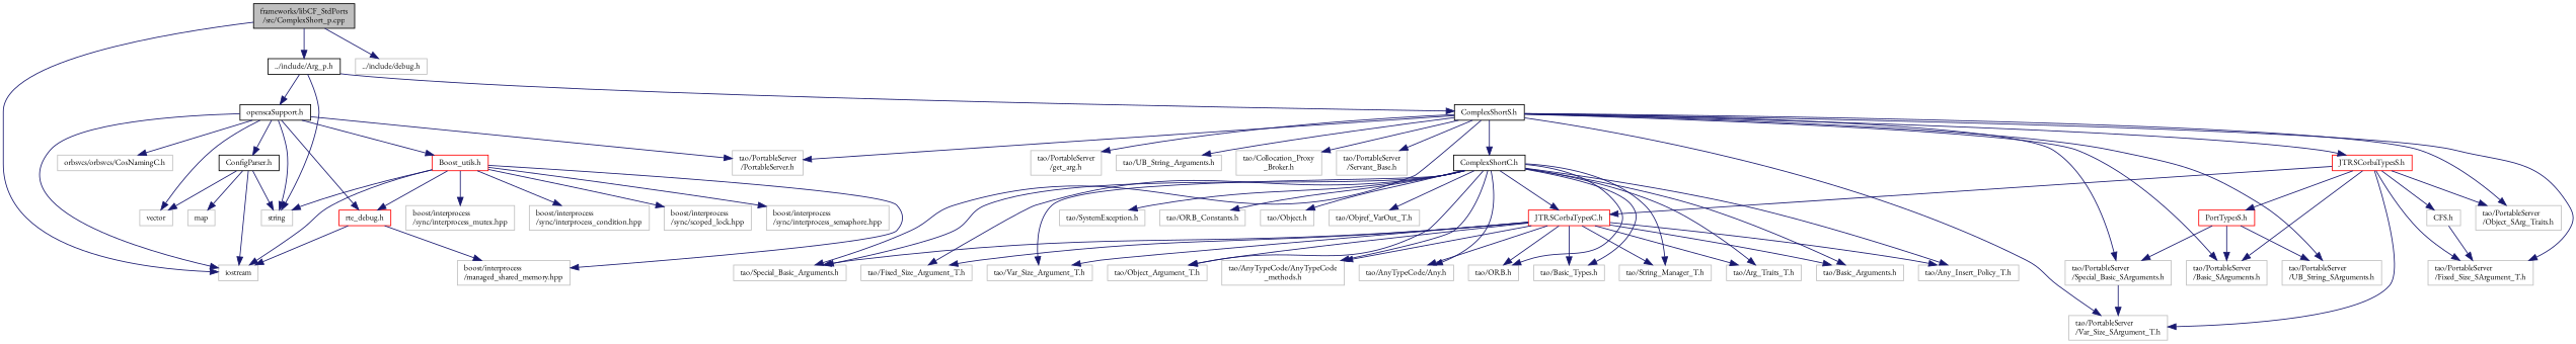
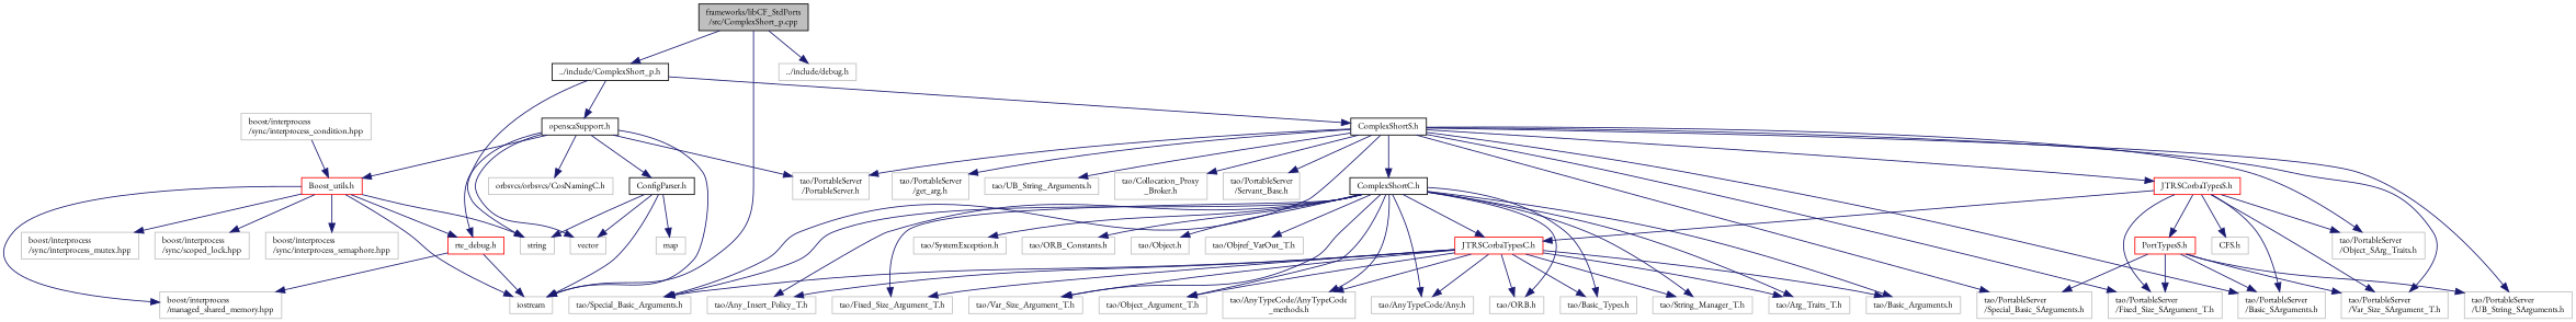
  digraph {
    fontname="EB Garamond"
    node [color=grey75 fillcolor=white fontname="EB Garamond" fontsize=10 shape=record style=filled]
    edge [color=midnightblue fontname="EB Garamond" fontsize=10 labelfontname=Helvetica labelfontsize=10 style=solid]
    n1 [color=black fillcolor=grey75 fontcolor=black height=0.2 label="frameworks/libCF_StdPorts\l/src/ComplexShort_p.cpp" width=0.4]
    n2 [height=0.2 label=iostream width=0.4]
-   n3 [color=black height=0.2 label="../include/Arg_p.h" width=0.4]
+   n3 [color=black height=0.2 label="../include/ComplexShort_p.h" width=0.4]
    n4 [height=0.2 label="../include/debug.h" width=0.4]
    n5 [height=0.2 label=string width=0.4]
    n6 [color=black height=0.2 label="ComplexShortS.h" width=0.4]
    n7 [color=black height=0.2 label="openscaSupport.h" width=0.4]
    n8 [color=black height=0.2 label="ComplexShortC.h" width=0.4]
    n9 [height=0.2 label="tao/Special_Basic_Arguments.h" width=0.4]
    n10 [color=red height=0.2 label="JTRSCorbaTypesS.h" width=0.4]
    n11 [height=0.2 label="tao/PortableServer\l/Basic_SArguments.h" width=0.4]
    n12 [height=0.2 label="tao/PortableServer\l/Special_Basic_SArguments.h" width=0.4]
    n13 [height=0.2 label="tao/PortableServer\l/Fixed_Size_SArgument_T.h" width=0.4]
    n14 [height=0.2 label="tao/PortableServer\l/Var_Size_SArgument_T.h" width=0.4]
    n15 [height=0.2 label="tao/PortableServer\l/UB_String_SArguments.h" width=0.4]
    n16 [height=0.2 label="tao/PortableServer\l/Object_SArg_Traits.h" width=0.4]
    n17 [height=0.2 label="tao/PortableServer\l/get_arg.h" width=0.4]
    n18 [height=0.2 label="tao/UB_String_Arguments.h" width=0.4]
    n19 [height=0.2 label="tao/Collocation_Proxy\l_Broker.h" width=0.4]
    n20 [height=0.2 label="tao/PortableServer\l/PortableServer.h" width=0.4]
    n21 [height=0.2 label="tao/PortableServer\l/Servant_Base.h" width=0.4]
    n22 [height=0.2 label=vector width=0.4]
    n23 [height=0.2 label="orbsvcs/orbsvcs/CosNamingC.h" width=0.4]
    n24 [color=black height=0.2 label="ConfigParser.h" width=0.4]
    n25 [color=red height=0.2 label="Boost_utils.h" width=0.4]
    n26 [color=red height=0.2 label="rte_debug.h" width=0.4]
    n27 [height=0.2 label="tao/AnyTypeCode/AnyTypeCode\l_methods.h" width=0.4]
    n28 [height=0.2 label="tao/AnyTypeCode/Any.h" width=0.4]
    n29 [height=0.2 label="tao/ORB.h" width=0.4]
    n30 [height=0.2 label="tao/SystemException.h" width=0.4]
    n31 [height=0.2 label="tao/Basic_Types.h" width=0.4]
    n32 [height=0.2 label="tao/ORB_Constants.h" width=0.4]
    n33 [height=0.2 label="tao/Object.h" width=0.4]
    n34 [height=0.2 label="tao/String_Manager_T.h" width=0.4]
    n35 [height=0.2 label="tao/Objref_VarOut_T.h" width=0.4]
    n36 [height=0.2 label="tao/Arg_Traits_T.h" width=0.4]
    n37 [height=0.2 label="tao/Basic_Arguments.h" width=0.4]
    n38 [height=0.2 label="tao/Any_Insert_Policy_T.h" width=0.4]
    n39 [height=0.2 label="tao/Fixed_Size_Argument_T.h" width=0.4]
    n40 [height=0.2 label="tao/Var_Size_Argument_T.h" width=0.4]
    n41 [height=0.2 label="tao/Object_Argument_T.h" width=0.4]
    n42 [color=red height=0.2 label="JTRSCorbaTypesC.h" width=0.4]
    n43 [height=0.2 label="CFS.h" width=0.4]
    n44 [color=red height=0.2 label="PortTypesS.h" width=0.4]
    n45 [height=0.2 label=map width=0.4]
    n46 [height=0.2 label="boost/interprocess\l/managed_shared_memory.hpp" width=0.4]
    n47 [height=0.2 label="boost/interprocess\l/sync/interprocess_mutex.hpp" width=0.4]
    n48 [height=0.2 label="boost/interprocess\l/sync/interprocess_condition.hpp" width=0.4]
    n49 [height=0.2 label="boost/interprocess\l/sync/scoped_lock.hpp" width=0.4]
    n50 [height=0.2 label="boost/interprocess\l/sync/interprocess_semaphore.hpp" width=0.4]
    n1 -> n2
    n1 -> n3
    n1 -> n4
    n3 -> n5
    n3 -> n6
    n3 -> n7
    n6 -> n8
    n6 -> n9
    n6 -> n10
    n6 -> n11
    n6 -> n12
    n6 -> n13
    n6 -> n14
    n6 -> n15
    n6 -> n16
    n6 -> n17
    n6 -> n18
    n6 -> n19
    n6 -> n20
    n6 -> n21
    n7 -> n2
-   n7 -> n5
    n7 -> n20
    n7 -> n22
    n7 -> n23
    n7 -> n24
    n7 -> n25
    n7 -> n26
    n8 -> n9
    n8 -> n27
    n8 -> n28
    n8 -> n29
    n8 -> n30
    n8 -> n31
    n8 -> n32
    n8 -> n33
    n8 -> n34
    n8 -> n35
    n8 -> n36
    n8 -> n37
    n8 -> n38
    n8 -> n39
    n8 -> n40
    n8 -> n41
    n8 -> n42
    n10 -> n11
    n10 -> n13
    n10 -> n14
    n10 -> n16
    n10 -> n42
    n10 -> n43
    n10 -> n44
    n24 -> n2
    n24 -> n5
    n24 -> n22
    n24 -> n45
    n25 -> n2
    n25 -> n5
    n25 -> n26
    n25 -> n46
    n25 -> n47
-   n25 -> n48
+   n48 -> n25
    n25 -> n49
    n25 -> n50
    n26 -> n2
    n26 -> n46
    n42 -> n9
    n42 -> n27
    n42 -> n28
    n42 -> n29
    n42 -> n31
    n42 -> n34
    n42 -> n36
    n42 -> n37
    n42 -> n38
    n42 -> n39
    n42 -> n40
    n42 -> n41
    n44 -> n11
    n44 -> n12
-   n43 -> n13
-   n12 -> n14
+   n44 -> n13
+   n44 -> n14
    n44 -> n15
  }
